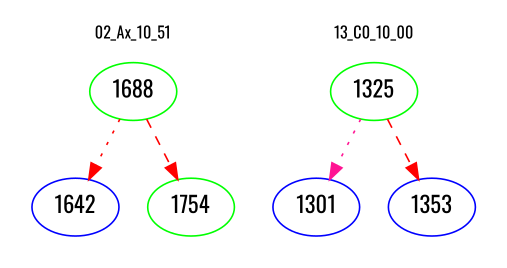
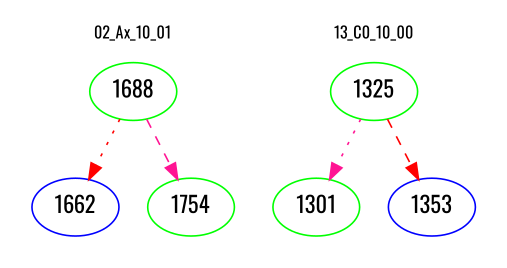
  digraph {
    fontname=Oswald
    node [color=green fontname=Oswald]
    edge [color=red fontname=Oswald style=dotted]
    n1 [label=1688]
-   n2 [color=blue label=1642]
+   n2 [color=blue label=1662]
    n3 [label=1754]
    n4 [label=1325]
-   n5 [color=blue label=1301]
+   n5 [label=1301]
    n6 [color=blue label=1353]
    subgraph cluster_1 {
      color=white
      fontsize=10
-     label="02_Ax_10_51"
+     label="02_Ax_10_01"
      n1
      n2
      n3
    }
    subgraph cluster_2 {
      color=white
      fontsize=10
      label="13_C0_10_00"
      n4
      n5
      n6
    }
    n1 -> n2
-   n1 -> n3 [style=dashed]
+   n1 -> n3 [color=deeppink style=dashed]
    n4 -> n5 [color=deeppink]
    n4 -> n6 [style=dashed]
  }
